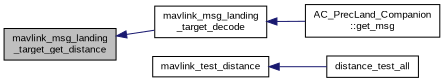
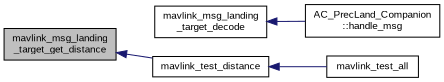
  digraph {
    fontname="Liberation Sans"
    rankdir=LR
    node [color=black fillcolor=white fontname="Liberation Sans" fontsize=10 shape=record style=filled]
    edge [color=midnightblue dir=back fontname="Liberation Sans" fontsize=10 labelfontname=Helvetica labelfontsize=10 style=solid]
    n1 [fillcolor=grey75 fontcolor=black height=0.2 label="mavlink_msg_landing\l_target_get_distance" width=0.4]
    n2 [height=0.2 label="mavlink_msg_landing\l_target_decode" width=0.4]
-   n3 [height=0.2 label="AC_PrecLand_Companion\l::get_msg" width=0.4]
+   n3 [height=0.2 label="AC_PrecLand_Companion\l::handle_msg" width=0.4]
    n4 [height=0.2 label=mavlink_test_distance width=0.4]
-   n5 [height=0.2 label=distance_test_all width=0.4]
-   n1 -> n2
+   n5 [height=0.2 label=mavlink_test_all width=0.4]
+   n1 -> n4
    n2 -> n3
    n4 -> n5
  }
